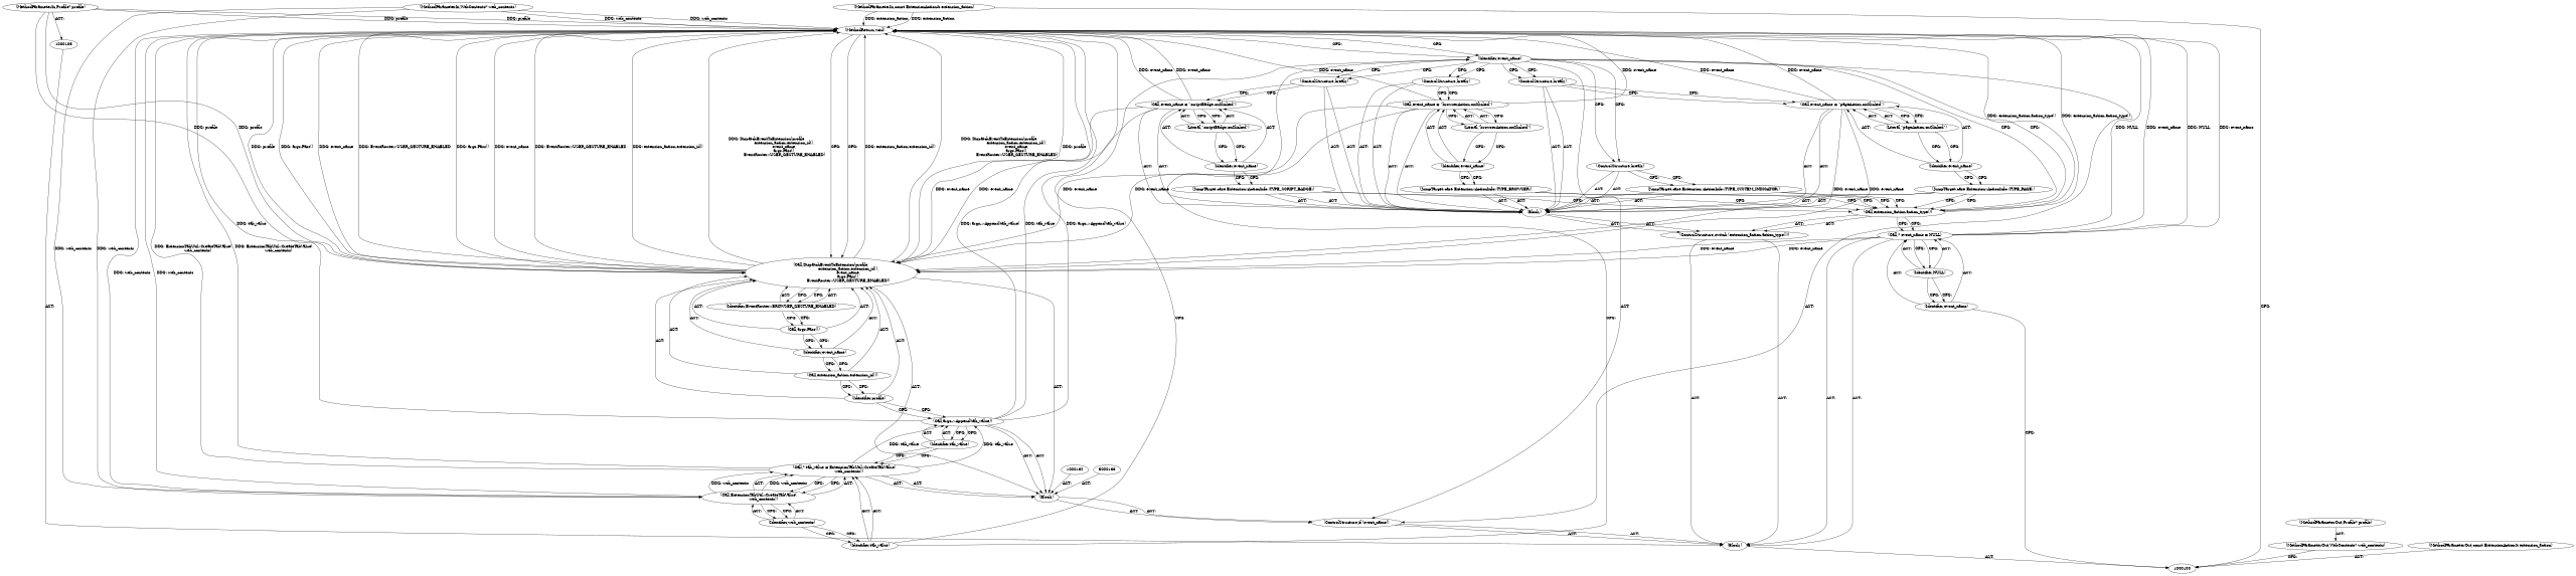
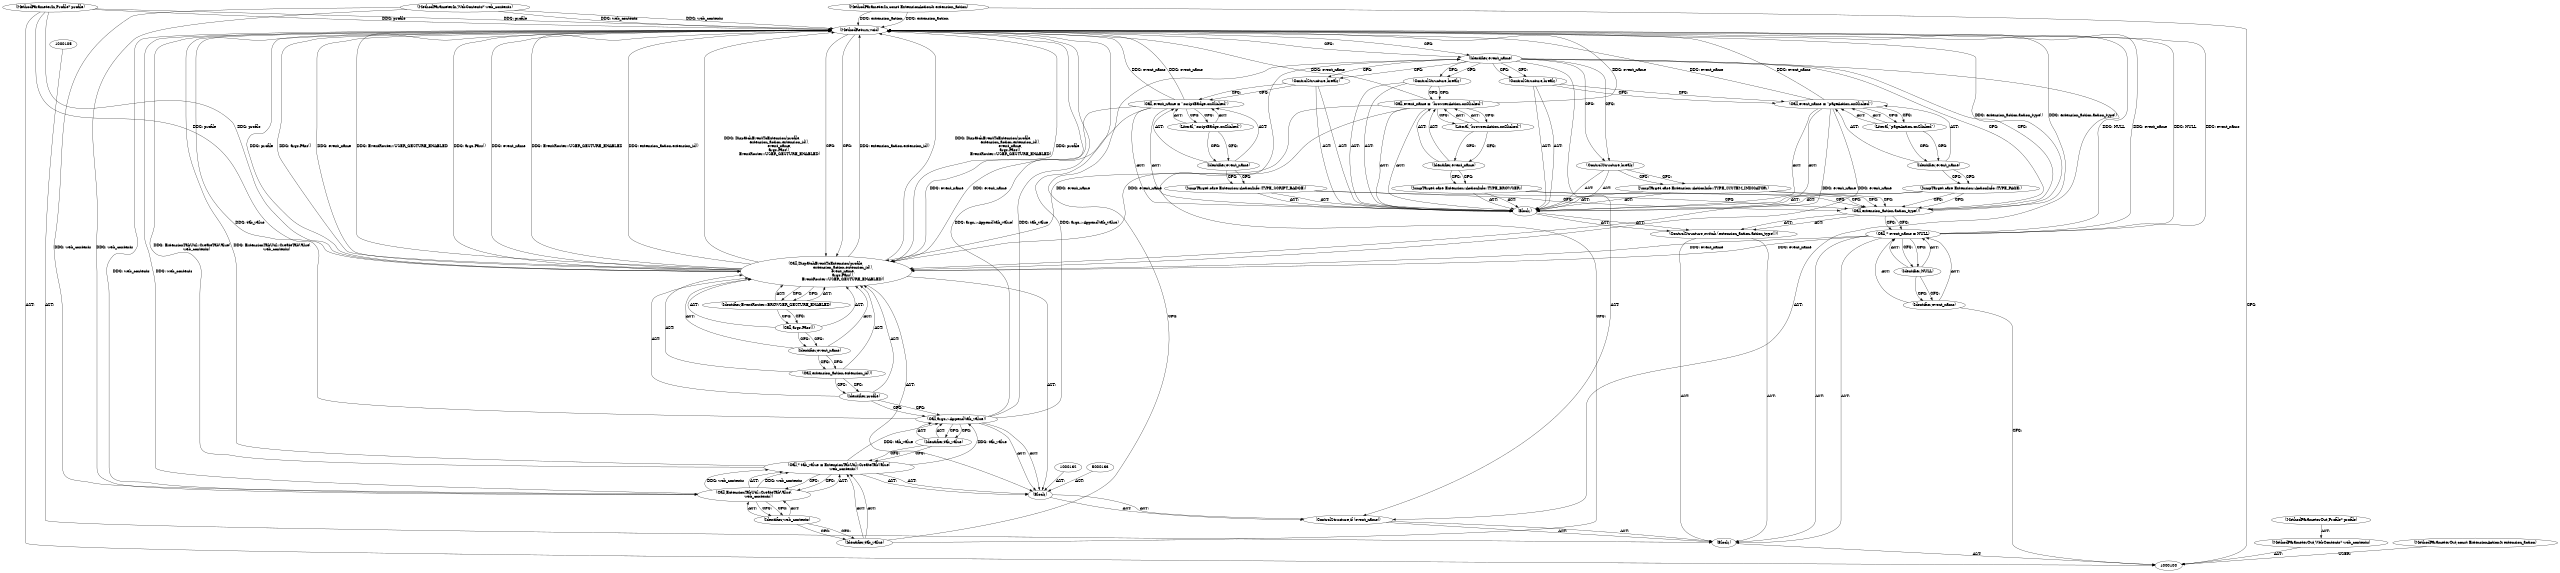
  digraph {
    n1 [label="(MethodReturn,void)"]
    n2 [label="(Identifier,event_name)"]
    n3 [label="(Call,DispatchEventToExtension(profile,\n                             extension_action.extension_id(),\n                             event_name,\n                             args.Pass(),\n                             EventRouter::USER_GESTURE_ENABLED))"]
    n4 [label="(Call,extension_action.action_type())"]
    n5 [label="(ControlStructure,break;)"]
    n6 [label="(ControlStructure,break;)"]
    n7 [label="(ControlStructure,break;)"]
    n8 [label="(ControlStructure,if (event_name))"]
    n9 [label="(ControlStructure,break;)"]
    n10 [label="(Block,)"]
    n11 [label="(Identifier,EventRouter::BROWSER_GESTURE_ENABLED)"]
    n12 [label="(JumpTarget,case Extension::ActionInfo::TYPE_PAGE:)"]
    n13 [label="(Block,)"]
    n14 [label="(Call,* event_name = NULL)"]
    n15 [label="(ControlStructure,switch (extension_action.action_type()))"]
    n16 [label="(Literal,\"pageAction.onClicked\")"]
    n17 [label="(Call,event_name = \"pageAction.onClicked\")"]
    n18 [label="(Identifier,event_name)"]
    n19 [label="(JumpTarget,case Extension::ActionInfo::TYPE_SCRIPT_BADGE:)"]
    n20 [label="(Literal,\"scriptBadge.onClicked\")"]
    n21 [label="(Call,event_name = \"scriptBadge.onClicked\")"]
    n22 [label="(Identifier,event_name)"]
    n23 [label="(JumpTarget,case Extension::ActionInfo::TYPE_SYSTEM_INDICATOR:)"]
    n24 [label="(MethodParameterIn,Profile* profile)"]
    1000100
    n26 [label="(MethodParameterOut,Profile* profile)"]
    n27 [label="(MethodParameterOut,WebContents* web_contents)"]
    n28 [label="(Block,)"]
    n29 [label="(Call,event_name = \"browserAction.onClicked\")"]
    n30 [label="(Call,* tab_value = ExtensionTabUtil::CreateTabValue(\n        web_contents))"]
    n31 [label="(Call,ExtensionTabUtil::CreateTabValue(\n        web_contents))"]
    n32 [label="(Call,args->Append(tab_value))"]
    n33 [label="(Identifier,web_contents)"]
    n34 [label="(Identifier,tab_value)"]
    n35 [label="(Identifier,tab_value)"]
    n36 [label="(Identifier,profile)"]
    n37 [label="(Call,args.Pass())"]
    n38 [label="(Call,extension_action.extension_id())"]
    n39 [label="(Identifier,event_name)"]
    n40 [label="(MethodParameterIn,const ExtensionAction& extension_action)"]
    n41 [label="(MethodParameterOut,const ExtensionAction& extension_action)"]
    n42 [label="(MethodParameterIn,WebContents* web_contents)"]
    n43 [label="(Identifier,NULL)"]
    n44 [label="(Identifier,event_name)"]
    n45 [label="(JumpTarget,case Extension::ActionInfo::TYPE_BROWSER:)"]
    n46 [label="(Literal,\"browserAction.onClicked\")"]
    n47 [label="(Identifier,event_name)"]
    1000132
    n49 [label=5000133]
    1000105
    n1 -> n2 [label="CFG: "]
    n1 -> n2 [label="CFG: "]
    n1 -> n3 [label="CFG: "]
    n1 -> n3 [label="CFG: "]
    n2 -> n4 [label="CFG: "]
    n2 -> n4 [label="CFG: "]
    n2 -> n5 [label="CFG: "]
    n2 -> n5 [label="CFG: "]
    n2 -> n6 [label="CFG: "]
    n2 -> n6 [label="CFG: "]
    n2 -> n7 [label="CFG: "]
    n2 -> n7 [label="CFG: "]
    n2 -> n8 [label="AST: "]
    n2 -> n8 [label="AST: "]
    n2 -> n9 [label="CFG: "]
    n2 -> n9 [label="CFG: "]
    n3 -> n1 [label="DDG: extension_action.extension_id()"]
    n3 -> n1 [label="DDG: DispatchEventToExtension(profile,\n                             extension_action.extension_id(),\n                             event_name,\n                             args.Pass(),\n                             EventRouter::USER_GESTURE_ENABLED)"]
    n3 -> n1 [label="DDG: profile"]
    n3 -> n1 [label="DDG: args.Pass()"]
    n3 -> n1 [label="DDG: event_name"]
    n3 -> n1 [label="DDG: EventRouter::USER_GESTURE_ENABLED"]
    n3 -> n1 [label="DDG: extension_action.extension_id()"]
    n3 -> n1 [label="DDG: DispatchEventToExtension(profile,\n                             extension_action.extension_id(),\n                             event_name,\n                             args.Pass(),\n                             EventRouter::USER_GESTURE_ENABLED)"]
    n3 -> n1 [label="DDG: profile"]
    n3 -> n1 [label="DDG: args.Pass()"]
    n3 -> n1 [label="DDG: event_name"]
    n3 -> n1 [label="DDG: EventRouter::USER_GESTURE_ENABLED"]
    n3 -> n10 [label="AST: "]
    n3 -> n10 [label="AST: "]
    n3 -> n11 [label="CFG: "]
    n3 -> n11 [label="CFG: "]
    n4 -> n1 [label="DDG: extension_action.action_type()"]
    n4 -> n1 [label="DDG: extension_action.action_type()"]
    n4 -> n14 [label="CFG: "]
    n4 -> n14 [label="CFG: "]
    n4 -> n15 [label="AST: "]
    n4 -> n15 [label="AST: "]
    n5 -> n13 [label="AST: "]
    n5 -> n13 [label="AST: "]
    n5 -> n17 [label="CFG: "]
    n5 -> n17 [label="CFG: "]
    n6 -> n13 [label="AST: "]
    n6 -> n13 [label="AST: "]
    n6 -> n21 [label="CFG: "]
    n6 -> n21 [label="CFG: "]
    n7 -> n13 [label="AST: "]
    n7 -> n13 [label="AST: "]
    n7 -> n23 [label="CFG: "]
    n7 -> n23 [label="CFG: "]
    n8 -> n28 [label="AST: "]
    n8 -> n28 [label="AST: "]
    n9 -> n13 [label="AST: "]
    n9 -> n13 [label="AST: "]
    n9 -> n29 [label="CFG: "]
    n9 -> n29 [label="CFG: "]
    n10 -> n8 [label="AST: "]
    n10 -> n8 [label="AST: "]
    n11 -> n3 [label="AST: "]
    n11 -> n3 [label="AST: "]
    n11 -> n37 [label="CFG: "]
    n11 -> n37 [label="CFG: "]
    n12 -> n4 [label="CFG: "]
    n12 -> n4 [label="CFG: "]
    n12 -> n13 [label="AST: "]
    n12 -> n13 [label="AST: "]
    n13 -> n15 [label="AST: "]
    n13 -> n15 [label="AST: "]
    n14 -> n1 [label="DDG: NULL"]
    n14 -> n1 [label="DDG: event_name"]
    n14 -> n1 [label="DDG: NULL"]
    n14 -> n1 [label="DDG: event_name"]
    n14 -> n3 [label="DDG: event_name"]
    n14 -> n3 [label="DDG: event_name"]
    n14 -> n28 [label="AST: "]
    n14 -> n28 [label="AST: "]
    n14 -> n43 [label="CFG: "]
    n14 -> n43 [label="CFG: "]
    n15 -> n28 [label="AST: "]
    n15 -> n28 [label="AST: "]
    n16 -> n17 [label="AST: "]
    n16 -> n17 [label="AST: "]
    n16 -> n18 [label="CFG: "]
    n16 -> n18 [label="CFG: "]
    n17 -> n1 [label="DDG: event_name"]
    n17 -> n1 [label="DDG: event_name"]
    n17 -> n3 [label="DDG: event_name"]
    n17 -> n3 [label="DDG: event_name"]
    n17 -> n13 [label="AST: "]
    n17 -> n13 [label="AST: "]
    n17 -> n16 [label="CFG: "]
    n17 -> n16 [label="CFG: "]
    n18 -> n12 [label="CFG: "]
    n18 -> n12 [label="CFG: "]
    n18 -> n17 [label="AST: "]
    n18 -> n17 [label="AST: "]
    n19 -> n4 [label="CFG: "]
    n19 -> n4 [label="CFG: "]
    n19 -> n13 [label="AST: "]
    n19 -> n13 [label="AST: "]
    n20 -> n21 [label="AST: "]
    n20 -> n21 [label="AST: "]
    n20 -> n22 [label="CFG: "]
    n20 -> n22 [label="CFG: "]
    n21 -> n1 [label="DDG: event_name"]
    n21 -> n1 [label="DDG: event_name"]
    n21 -> n3 [label="DDG: event_name"]
    n21 -> n3 [label="DDG: event_name"]
    n21 -> n13 [label="AST: "]
    n21 -> n13 [label="AST: "]
    n21 -> n20 [label="CFG: "]
    n21 -> n20 [label="CFG: "]
    n22 -> n19 [label="CFG: "]
    n22 -> n19 [label="CFG: "]
    n22 -> n21 [label="AST: "]
    n22 -> n21 [label="AST: "]
    n23 -> n4 [label="CFG: "]
    n23 -> n4 [label="CFG: "]
    n23 -> n13 [label="AST: "]
    n23 -> n13 [label="AST: "]
    n24 -> n1 [label="DDG: profile"]
    n24 -> n1 [label="DDG: profile"]
    n24 -> n3 [label="DDG: profile"]
    n24 -> n3 [label="DDG: profile"]
-   n24 -> 1000105 [label="AST: "]
+   n24 -> 1000100 [label="AST: "]
    n26 -> n27 [label="AST: "]
-   n27 -> 1000100 [label="CFG: "]
+   n27 -> 1000100 [label="AST: "]
    n28 -> 1000100 [label="AST: "]
    n29 -> n1 [label="DDG: event_name"]
    n29 -> n1 [label="DDG: event_name"]
    n29 -> n3 [label="DDG: event_name"]
    n29 -> n3 [label="DDG: event_name"]
    n29 -> n13 [label="AST: "]
    n29 -> n13 [label="AST: "]
    n29 -> n46 [label="CFG: "]
    n29 -> n46 [label="CFG: "]
    n30 -> n1 [label="DDG: ExtensionTabUtil::CreateTabValue(\n        web_contents)"]
    n30 -> n1 [label="DDG: ExtensionTabUtil::CreateTabValue(\n        web_contents)"]
    n30 -> n10 [label="AST: "]
    n30 -> n10 [label="AST: "]
    n30 -> n31 [label="CFG: "]
    n30 -> n31 [label="CFG: "]
    n30 -> n32 [label="DDG: tab_value"]
    n30 -> n32 [label="DDG: tab_value"]
    n31 -> n1 [label="DDG: web_contents"]
    n31 -> n1 [label="DDG: web_contents"]
    n31 -> n30 [label="AST: "]
    n31 -> n30 [label="DDG: web_contents"]
    n31 -> n30 [label="AST: "]
    n31 -> n30 [label="DDG: web_contents"]
    n31 -> n33 [label="CFG: "]
    n31 -> n33 [label="CFG: "]
    n32 -> n1 [label="DDG: args->Append(tab_value)"]
    n32 -> n1 [label="DDG: tab_value"]
    n32 -> n1 [label="DDG: args->Append(tab_value)"]
    n32 -> n1 [label="DDG: tab_value"]
    n32 -> n10 [label="AST: "]
    n32 -> n10 [label="AST: "]
    n32 -> n34 [label="CFG: "]
    n32 -> n34 [label="CFG: "]
    n33 -> n31 [label="AST: "]
    n33 -> n31 [label="AST: "]
    n33 -> n35 [label="CFG: "]
    n33 -> n35 [label="CFG: "]
    n34 -> n30 [label="CFG: "]
    n34 -> n30 [label="CFG: "]
    n34 -> n32 [label="AST: "]
    n34 -> n32 [label="AST: "]
    n35 -> n2 [label="CFG: "]
    n35 -> n2 [label="CFG: "]
    n35 -> n30 [label="AST: "]
    n35 -> n30 [label="AST: "]
    n36 -> n3 [label="AST: "]
    n36 -> n3 [label="AST: "]
    n36 -> n32 [label="CFG: "]
    n36 -> n32 [label="CFG: "]
    n37 -> n3 [label="AST: "]
    n37 -> n3 [label="AST: "]
    n37 -> n39 [label="CFG: "]
    n37 -> n39 [label="CFG: "]
    n38 -> n3 [label="AST: "]
    n38 -> n3 [label="AST: "]
    n38 -> n36 [label="CFG: "]
    n38 -> n36 [label="CFG: "]
    n39 -> n3 [label="AST: "]
    n39 -> n3 [label="AST: "]
    n39 -> n38 [label="CFG: "]
    n39 -> n38 [label="CFG: "]
    n40 -> n1 [label="DDG: extension_action"]
    n40 -> n1 [label="DDG: extension_action"]
    n40 -> 1000100 [label="CFG: "]
-   n41 -> 1000100 [label="AST: "]
+   n41 -> 1000100 [label="USER: "]
    n42 -> n1 [label="DDG: web_contents"]
    n42 -> n1 [label="DDG: web_contents"]
    n42 -> n31 [label="DDG: web_contents"]
    n42 -> n31 [label="DDG: web_contents"]
    n43 -> n14 [label="AST: "]
    n43 -> n14 [label="AST: "]
    n43 -> n44 [label="CFG: "]
    n43 -> n44 [label="CFG: "]
    n44 -> n14 [label="AST: "]
    n44 -> n14 [label="AST: "]
    n44 -> 1000100 [label="CFG: "]
    n45 -> n4 [label="CFG: "]
    n45 -> n4 [label="CFG: "]
    n45 -> n13 [label="AST: "]
    n45 -> n13 [label="AST: "]
    n46 -> n29 [label="AST: "]
    n46 -> n29 [label="AST: "]
    n46 -> n47 [label="CFG: "]
    n46 -> n47 [label="CFG: "]
    n47 -> n29 [label="AST: "]
    n47 -> n29 [label="AST: "]
    n47 -> n45 [label="CFG: "]
    n47 -> n45 [label="CFG: "]
    1000132 -> n10 [label="AST: "]
    n49 -> n10 [label="AST: "]
    1000105 -> n28 [label="AST: "]
  }
